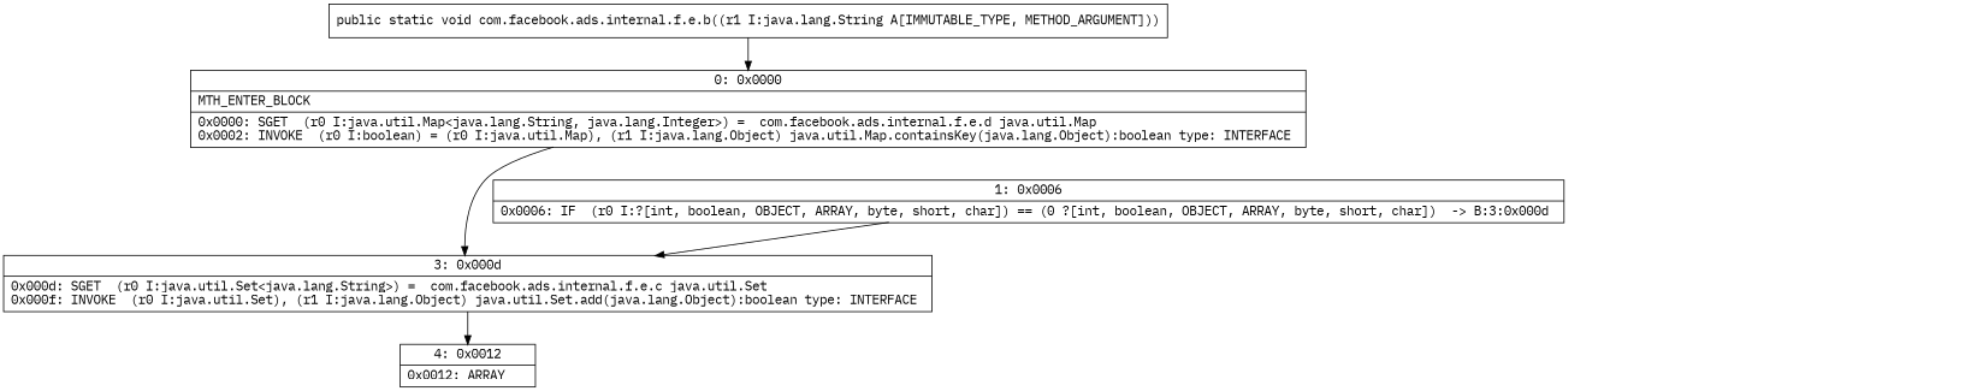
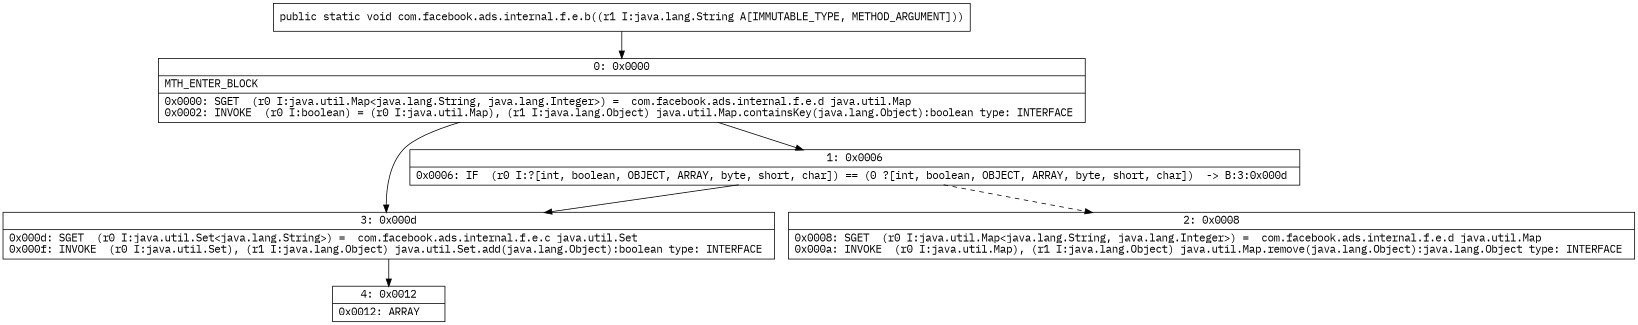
  digraph {
    fontname="IBM Plex Mono"
    node [fontname="IBM Plex Mono" shape=record]
    edge [fontname="IBM Plex Mono"]
    n1 [label="{0\:\ 0x0000|MTH_ENTER_BLOCK\l|0x0000: SGET  (r0 I:java.util.Map\<java.lang.String, java.lang.Integer\>) =  com.facebook.ads.internal.f.e.d java.util.Map \l0x0002: INVOKE  (r0 I:boolean) = (r0 I:java.util.Map), (r1 I:java.lang.Object) java.util.Map.containsKey(java.lang.Object):boolean type: INTERFACE \l}"]
    n2 [label="{1\:\ 0x0006|0x0006: IF  (r0 I:?[int, boolean, OBJECT, ARRAY, byte, short, char]) == (0 ?[int, boolean, OBJECT, ARRAY, byte, short, char])  \-\> B:3:0x000d \l}"]
    n3 [label="{3\:\ 0x000d|0x000d: SGET  (r0 I:java.util.Set\<java.lang.String\>) =  com.facebook.ads.internal.f.e.c java.util.Set \l0x000f: INVOKE  (r0 I:java.util.Set), (r1 I:java.lang.Object) java.util.Set.add(java.lang.Object):boolean type: INTERFACE \l}"]
+   n4 [label="{2\:\ 0x0008|0x0008: SGET  (r0 I:java.util.Map\<java.lang.String, java.lang.Integer\>) =  com.facebook.ads.internal.f.e.d java.util.Map \l0x000a: INVOKE  (r0 I:java.util.Map), (r1 I:java.lang.Object) java.util.Map.remove(java.lang.Object):java.lang.Object type: INTERFACE \l}"]
    n5 [label="{4\:\ 0x0012|0x0012: ARRAY   \l}"]
    n6 [label="{public static void com.facebook.ads.internal.f.e.b((r1 I:java.lang.String A[IMMUTABLE_TYPE, METHOD_ARGUMENT])) }"]
+   n1 -> n2
    n1 -> n3
    n2 -> n3
+   n2 -> n4 [style=dashed]
    n3 -> n5
    n6 -> n1
  }
